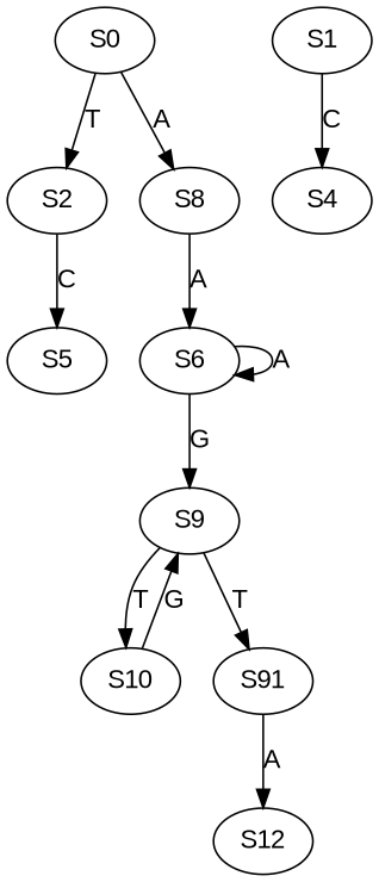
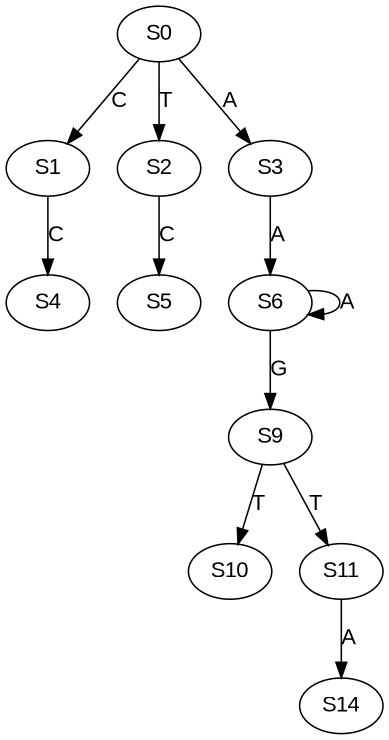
  strict digraph {
    fontname="Liberation Sans"
    node [fontname="Liberation Sans"]
    edge [fontname="Liberation Sans"]
    S0
    S1
    S2
-   S3 [label=S8]
+   S3
    S4
    S5
    S6
    S9
    S10
-   S11 [label=S91]
-   S12
+   S11
+   S12 [label=S14]
+   S0 -> S1 [label=C]
    S0 -> S2 [label=T]
    S0 -> S3 [label=A]
    S1 -> S4 [label=C]
    S2 -> S5 [label=C]
    S3 -> S6 [label=A]
    S6 -> S6 [label=A]
    S6 -> S9 [label=G]
    S9 -> S10 [label=T]
    S9 -> S11 [label=T]
-   S10 -> S9 [label=G]
    S11 -> S12 [label=A]
  }
